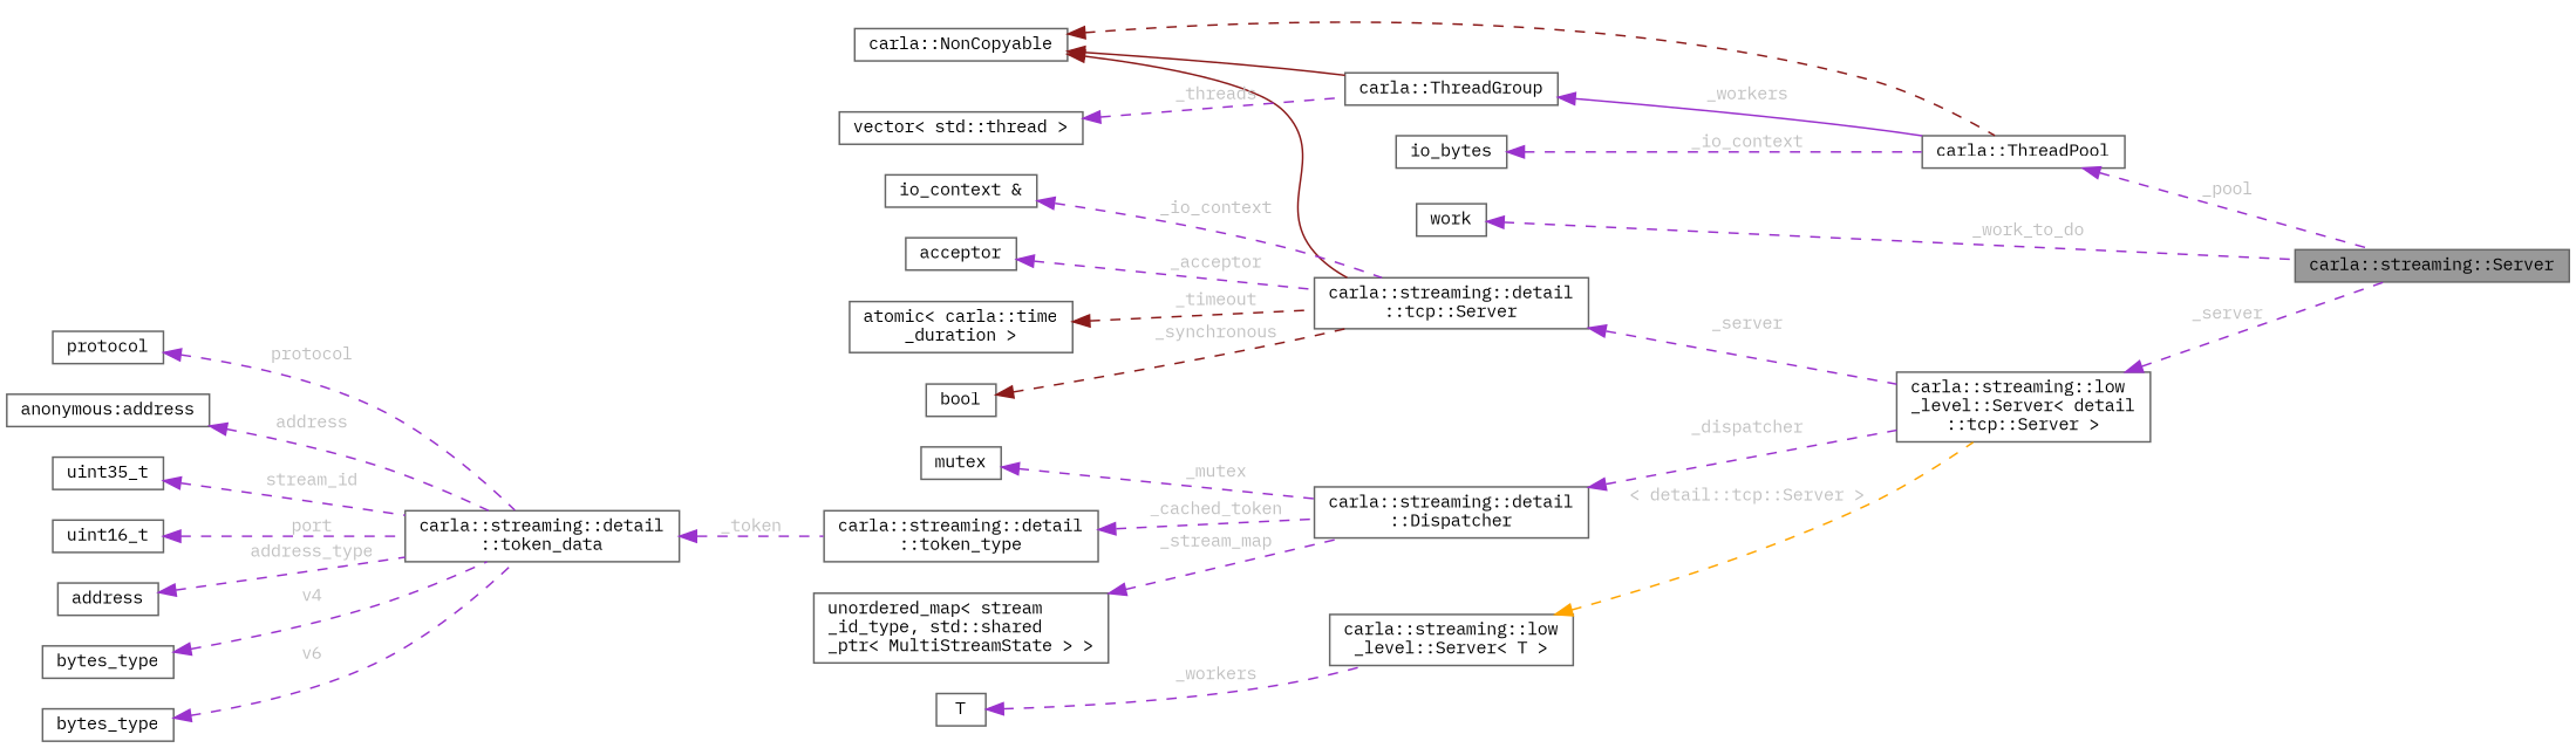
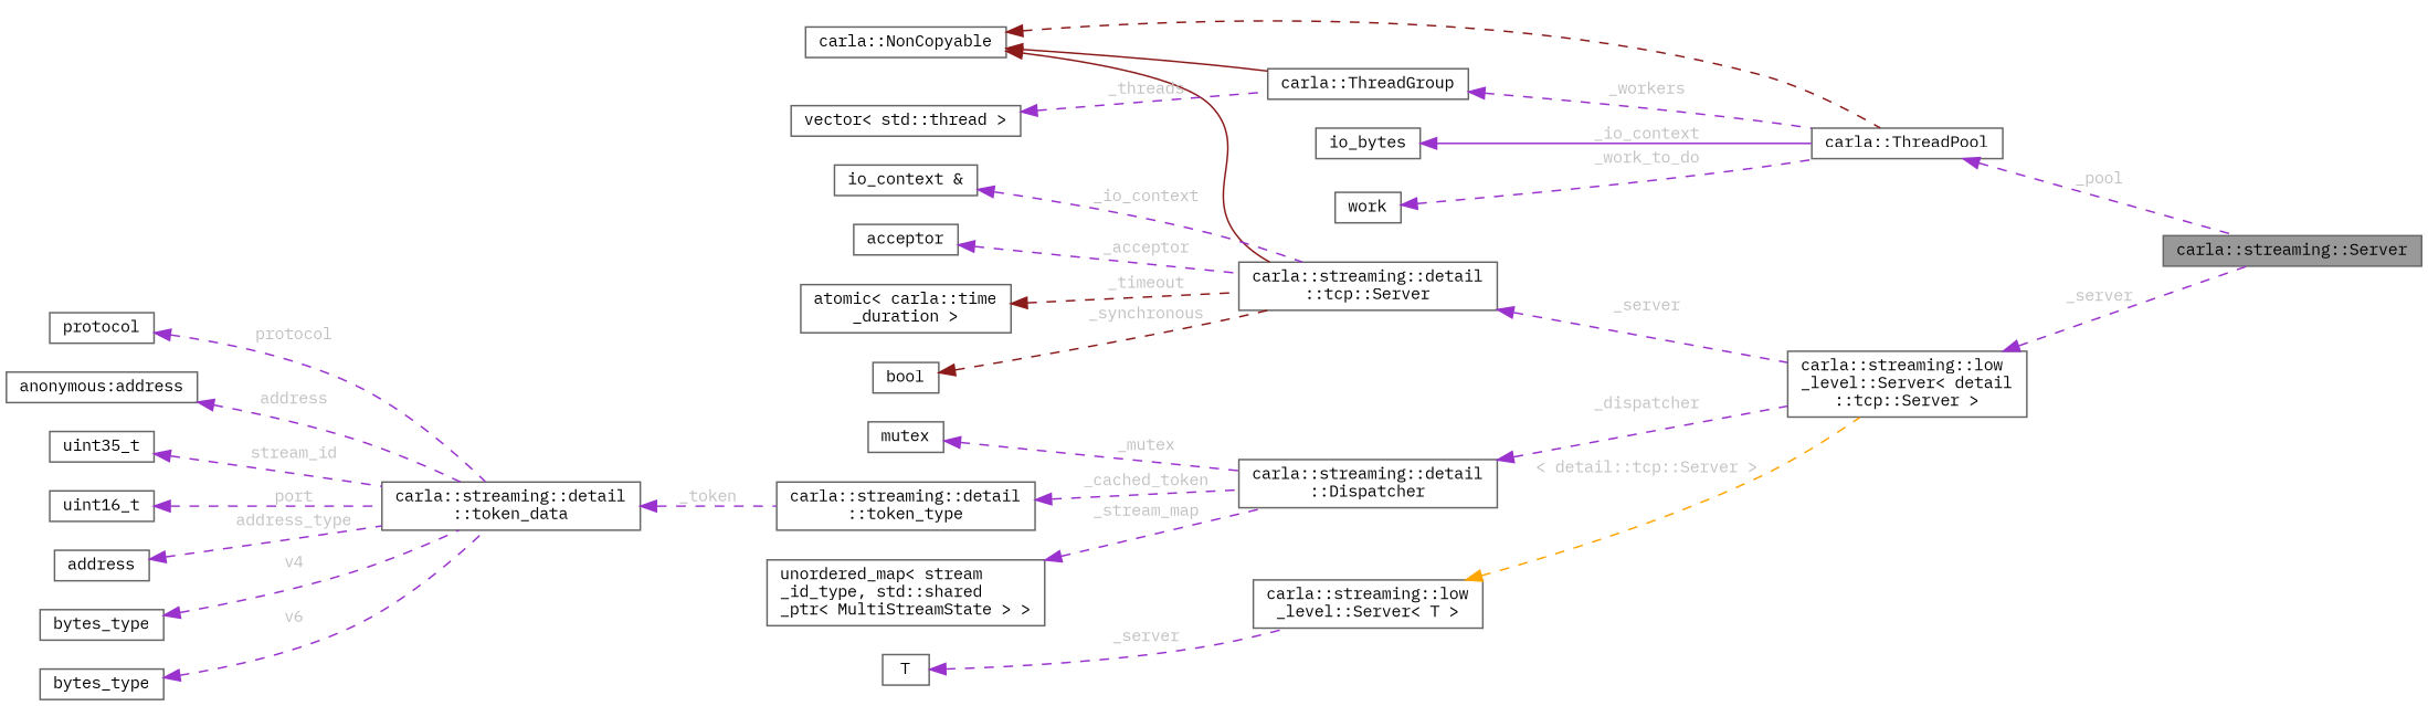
  digraph {
    fontname="IBM Plex Mono"
    rankdir=LR
    node [color=gray40 fillcolor=white fontname="IBM Plex Mono" fontsize=10 shape=box style=filled]
    edge [color=darkorchid3 dir=back fontcolor=grey fontname="IBM Plex Mono" fontsize=10 labelfontname=Helvetica labelfontsize=10 style=dashed]
    n1 [fillcolor=grey60 fontcolor=black height=0.2 label="carla::streaming::Server" width=0.4]
    n2 [height=0.2 label="carla::ThreadPool" width=0.4]
    n3 [height=0.2 label="carla::NonCopyable" width=0.4]
    n4 [height=0.2 label="carla::ThreadGroup" width=0.4]
    n5 [height=0.2 label="carla::streaming::detail\l::tcp::Server" width=0.4]
    n6 [height=0.2 label="carla::streaming::low\l_level::Server\< detail\l::tcp::Server \>" width=0.4]
    n7 [height=0.2 label=io_bytes width=0.4]
    n8 [height=0.2 label=work width=0.4]
    n9 [height=0.2 label="vector\< std::thread \>" width=0.4]
    n10 [height=0.2 label="io_context &" width=0.4]
    n11 [height=0.2 label=acceptor width=0.4]
    n12 [height=0.2 label="atomic\< carla::time\l_duration \>" width=0.4]
    n13 [height=0.2 label=bool width=0.4]
    n14 [height=0.2 label="carla::streaming::detail\l::Dispatcher" width=0.4]
    n15 [height=0.2 label="carla::streaming::low\l_level::Server\< T \>" width=0.4]
    n16 [height=0.2 label=mutex width=0.4]
    n17 [height=0.2 label="carla::streaming::detail\l::token_type" width=0.4]
    n18 [height=0.2 label="carla::streaming::detail\l::token_data" width=0.4]
    n19 [height=0.2 label=protocol width=0.4]
    n20 [height=0.2 label="anonymous:address" width=0.4]
    n21 [height=0.2 label=uint35_t width=0.4]
    n22 [height=0.2 label=uint16_t width=0.4]
    n23 [height=0.2 label=address width=0.4]
    n24 [height=0.2 label=bytes_type width=0.4]
    n25 [height=0.2 label=bytes_type width=0.4]
    n26 [height=0.2 label="unordered_map\< stream\l_id_type, std::shared\l_ptr\< MultiStreamState \> \>" width=0.4]
    n27 [height=0.2 label=T width=0.4]
    n2 -> n1 [label=" _pool"]
    n3 -> n2 [color=firebrick4 fontcolor=""]
    n3 -> n4 [color=firebrick4 style=solid fontcolor=""]
    n3 -> n5 [color=firebrick4 style=solid fontcolor=""]
-   n4 -> n2 [label=" _workers" style=solid]
+   n4 -> n2 [label=" _workers"]
    n5 -> n6 [label=" _server"]
    n6 -> n1 [label=" _server"]
-   n7 -> n2 [label=" _io_context"]
-   n8 -> n1 [label=" _work_to_do"]
+   n7 -> n2 [label=" _io_context" style=solid]
+   n8 -> n2 [label=" _work_to_do"]
    n9 -> n4 [label=" _threads"]
    n10 -> n5 [label=" _io_context"]
    n11 -> n5 [label=" _acceptor"]
    n12 -> n5 [color=firebrick4 label=" _timeout"]
    n13 -> n5 [color=firebrick4 label=" _synchronous"]
    n14 -> n6 [label=" _dispatcher"]
    n15 -> n6 [color=orange label=" \< detail::tcp::Server \>"]
    n16 -> n14 [label=" _mutex"]
    n17 -> n14 [label=" _cached_token"]
    n18 -> n17 [label=" _token"]
    n19 -> n18 [label=" protocol"]
    n20 -> n18 [label=" address"]
    n21 -> n18 [label=" stream_id"]
    n22 -> n18 [label=" port"]
    n23 -> n18 [label=" address_type"]
    n24 -> n18 [label=" v4"]
    n25 -> n18 [label=" v6"]
    n26 -> n14 [label=" _stream_map"]
-   n27 -> n15 [label=" _workers"]
+   n27 -> n15 [label=" _server"]
  }
